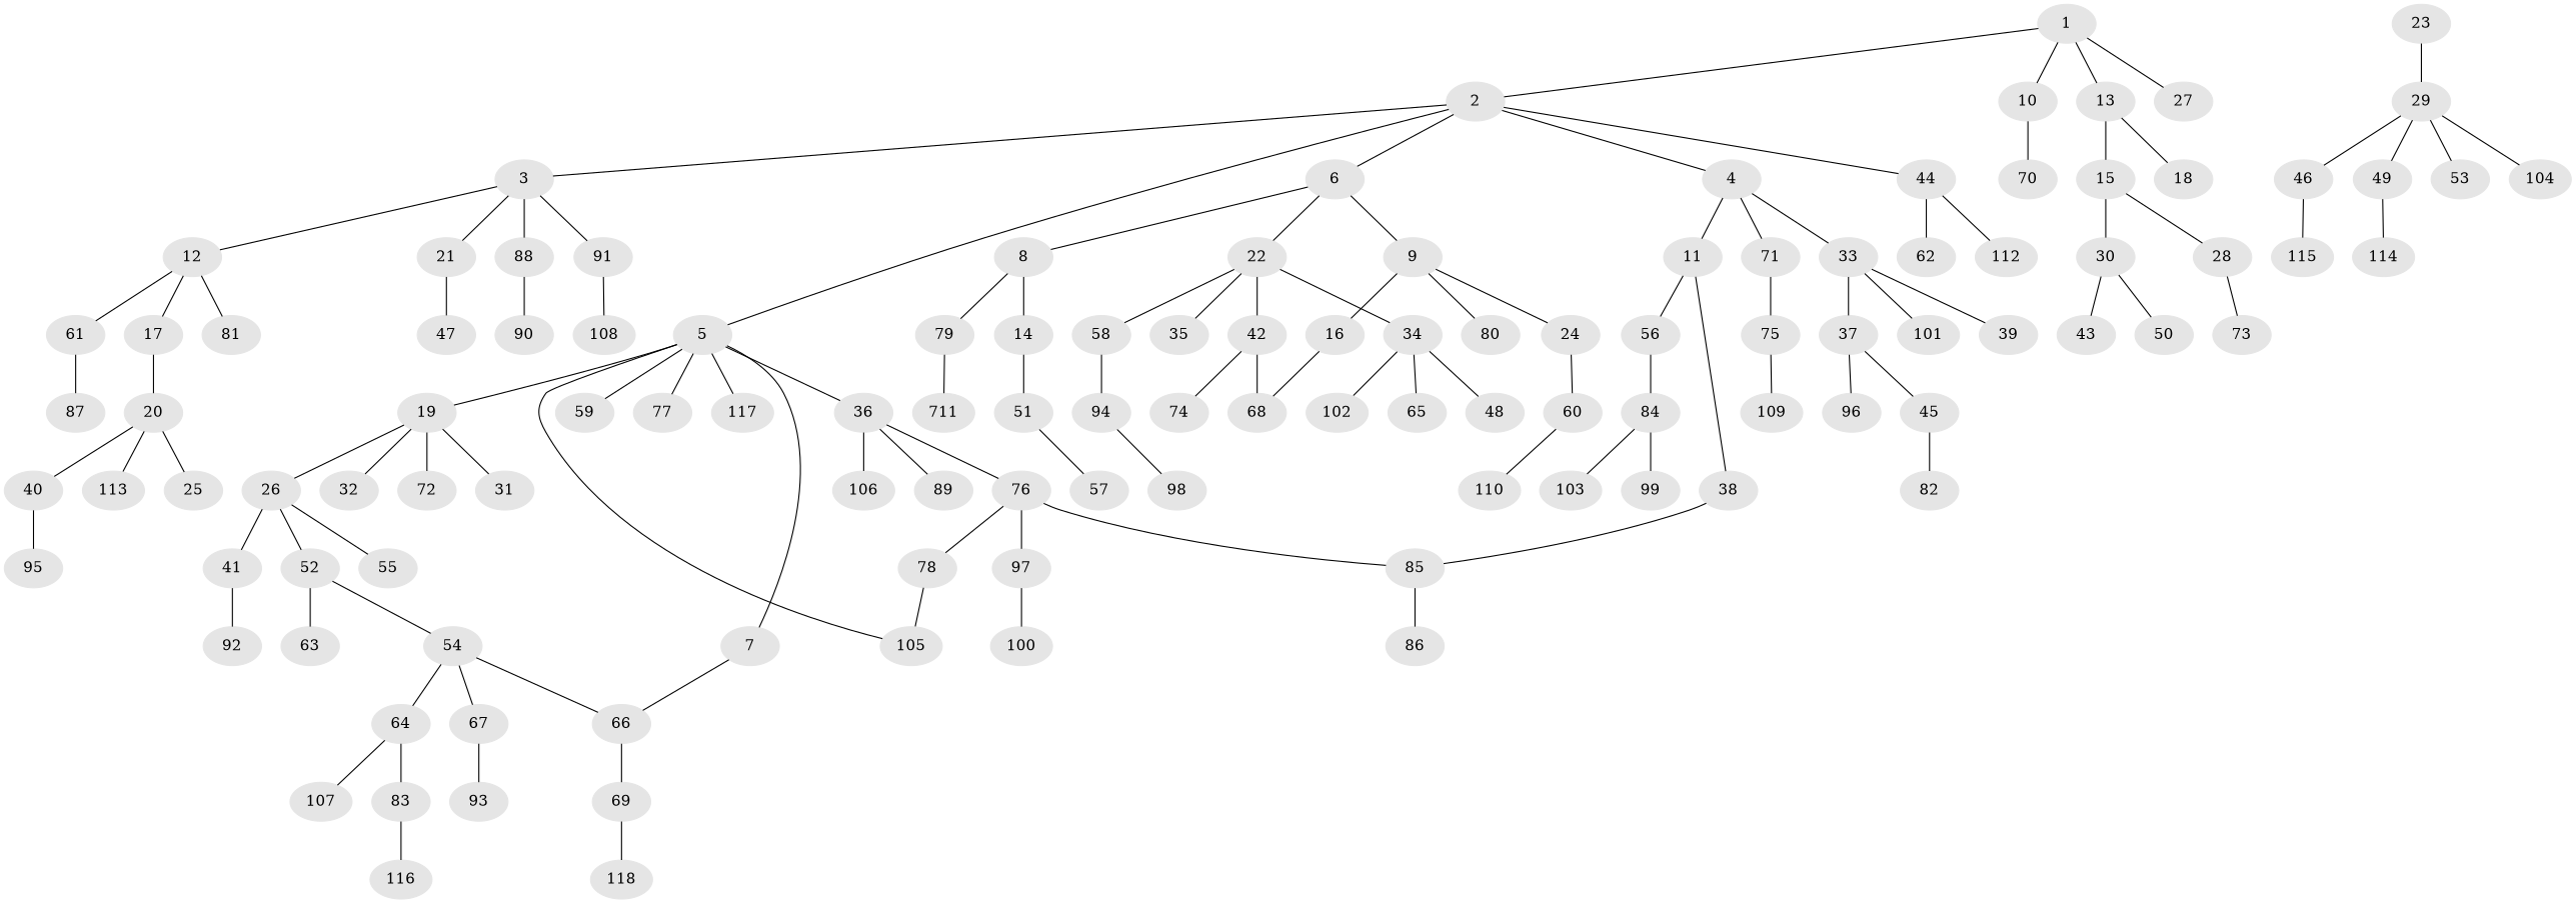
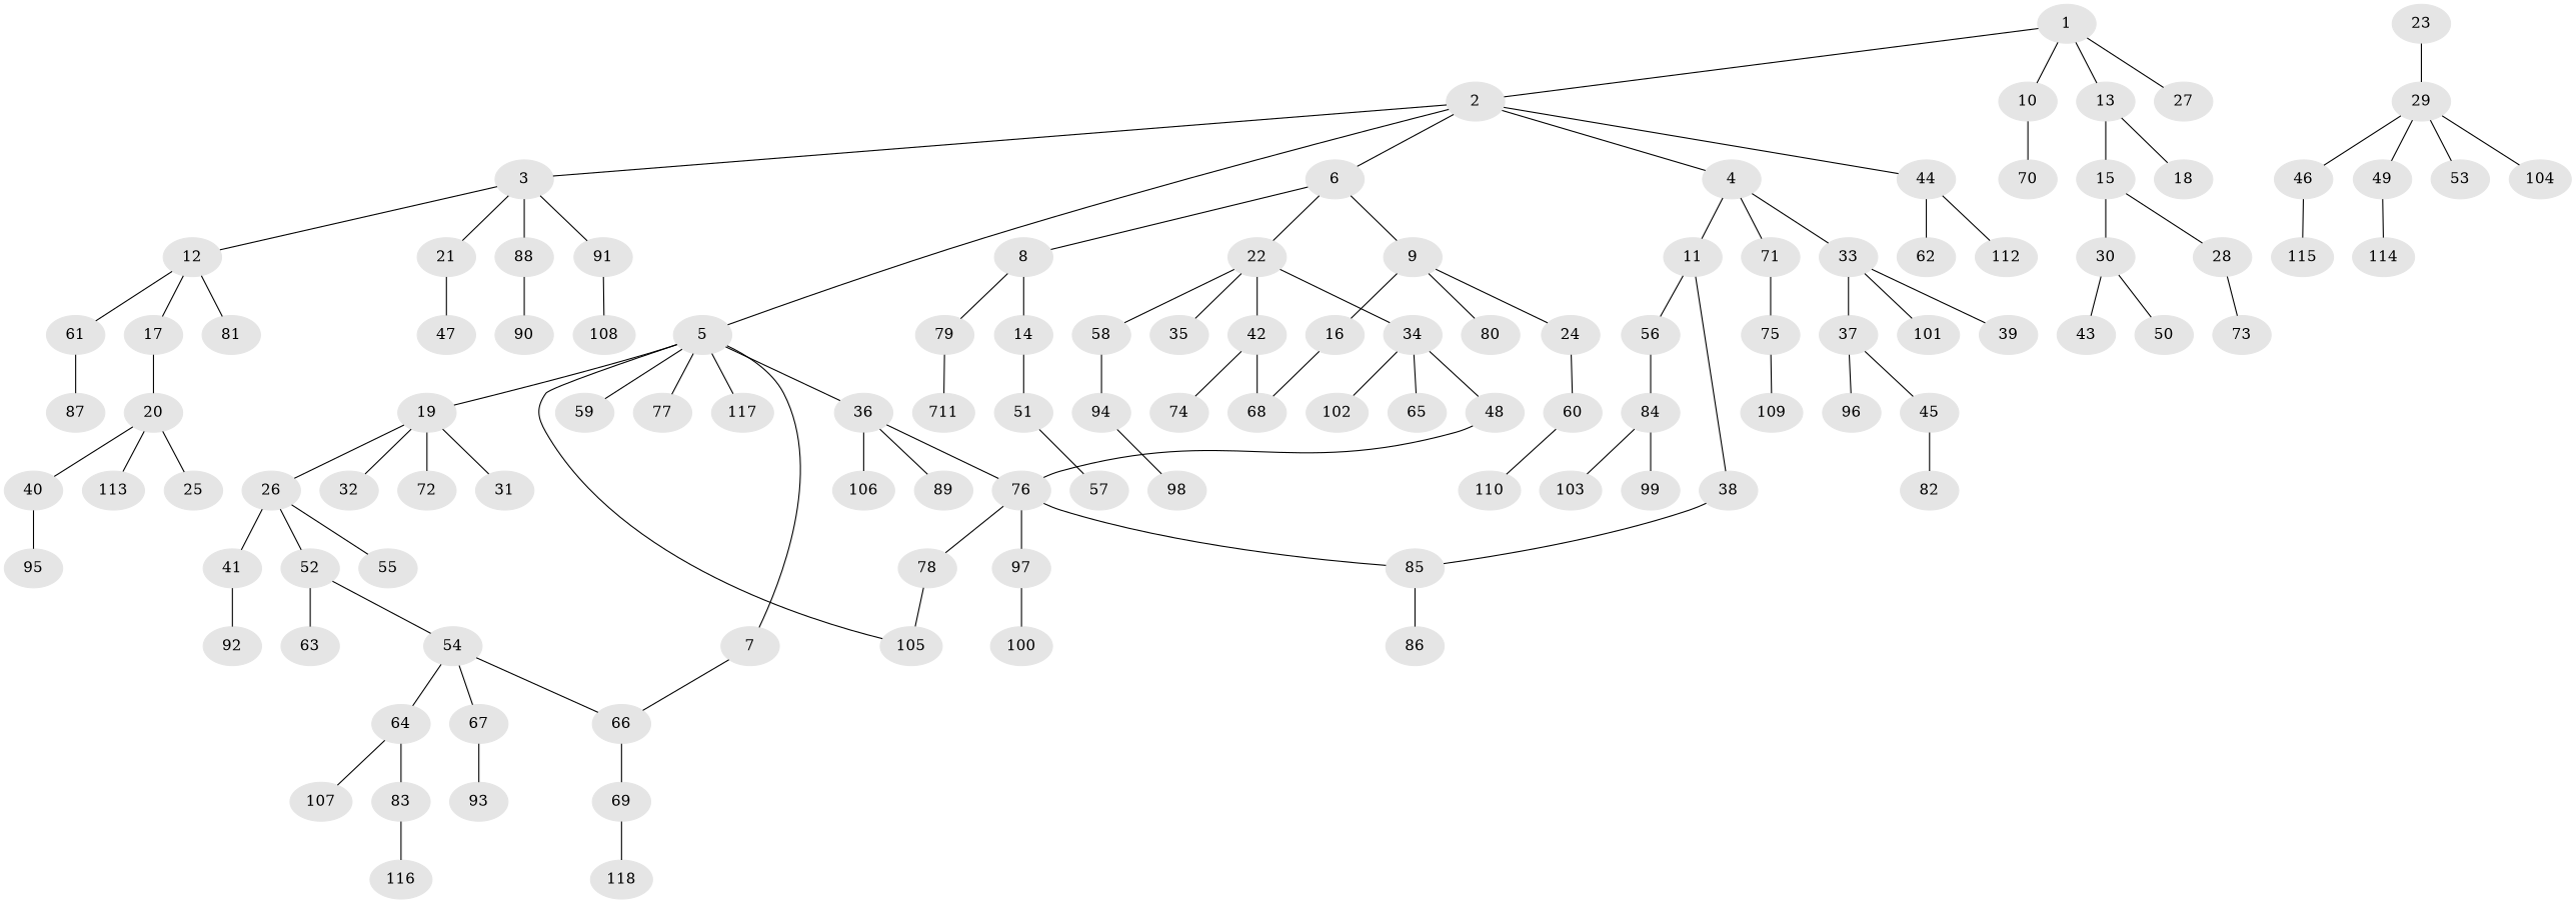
  graph {
    node [color=gray90 style=filled]
    1
    2
    10
    13
    27
    3
    4
    5
    6
    44
    70
    15
    18
    23
    29
    12
    21
    88
    91
    11
    33
    71
    7
    19
    36
    59
    77
    105
    117
    8
    9
    22
    62
    112
    17
    61
    81
    47
    90
    108
    38
    56
    37
    39
    101
    75
    66
    26
    31
    32
    72
    76
    89
    106
    14
    79
    16
    24
    80
    34
    35
    42
    58
    69
    51
    n66 [label=711]
    68
    60
    85
    84
    20
    87
    28
    30
    57
    73
    43
    50
    25
    40
    113
    41
    52
    55
    95
    48
    65
    102
    74
    94
    46
    49
    53
    104
    110
    92
    54
    63
    115
    114
    45
    96
    78
    97
    82
    86
    64
    67
    83
    107
    93
    99
    103
    98
    116
    118
    109
    100
    1 -- 2
    1 -- 10
    1 -- 13
    1 -- 27
    2 -- 3
    2 -- 4
    2 -- 5
    2 -- 6
    2 -- 44
    10 -- 70
    13 -- 15
    13 -- 18
    3 -- 12
    3 -- 21
    3 -- 88
    3 -- 91
    4 -- 11
    4 -- 33
    4 -- 71
    5 -- 7
    5 -- 19
    5 -- 36
    5 -- 59
    5 -- 77
    5 -- 105
    5 -- 117
    6 -- 8
    6 -- 9
    6 -- 22
    44 -- 62
    44 -- 112
    15 -- 28
    15 -- 30
    23 -- 29
    29 -- 46
    29 -- 49
    29 -- 53
    29 -- 104
    12 -- 17
    12 -- 61
    12 -- 81
    21 -- 47
    88 -- 90
    91 -- 108
    11 -- 38
    11 -- 56
    33 -- 37
    33 -- 39
    33 -- 101
    71 -- 75
    7 -- 66
    19 -- 26
    19 -- 31
    19 -- 32
    19 -- 72
    36 -- 76
    36 -- 89
    36 -- 106
    8 -- 14
    8 -- 79
    9 -- 16
    9 -- 24
    9 -- 80
    22 -- 34
    22 -- 35
    22 -- 42
    22 -- 58
    17 -- 20
    61 -- 87
    38 -- 85
    56 -- 84
    37 -- 45
    37 -- 96
    75 -- 109
    66 -- 69
    26 -- 41
    26 -- 52
    26 -- 55
    76 -- 85
    76 -- 78
    76 -- 97
    14 -- 51
    79 -- n66
    16 -- 68
    24 -- 60
    34 -- 48
    34 -- 65
    34 -- 102
    42 -- 68
    42 -- 74
    58 -- 94
    69 -- 118
    51 -- 57
    60 -- 110
    85 -- 86
    84 -- 99
    84 -- 103
    20 -- 25
    20 -- 40
    20 -- 113
    28 -- 73
    30 -- 43
    30 -- 50
    40 -- 95
    41 -- 92
    52 -- 54
    52 -- 63
+   48 -- 76
    94 -- 98
    46 -- 115
    49 -- 114
    54 -- 66
    54 -- 64
    54 -- 67
    45 -- 82
    78 -- 105
    97 -- 100
    64 -- 83
    64 -- 107
    67 -- 93
    83 -- 116
  }
